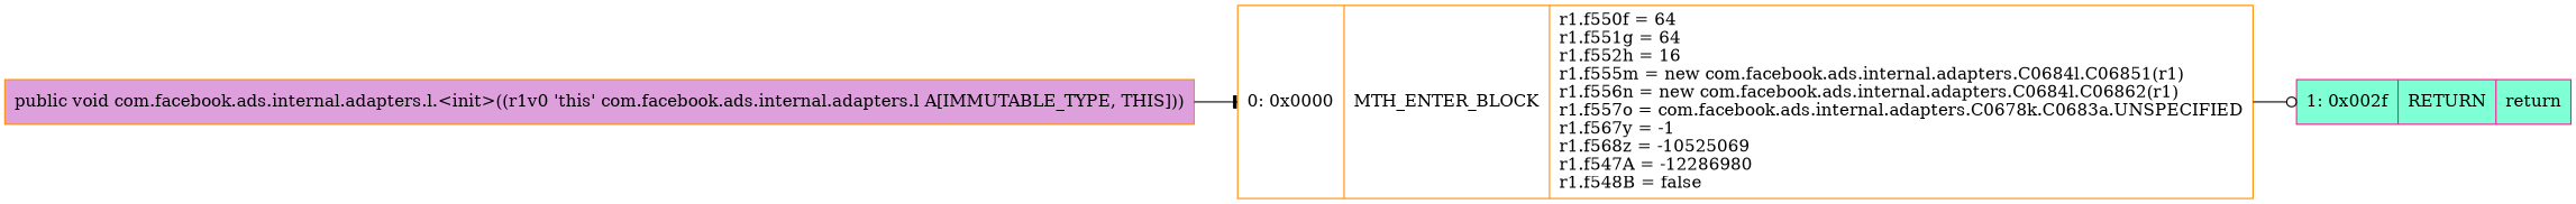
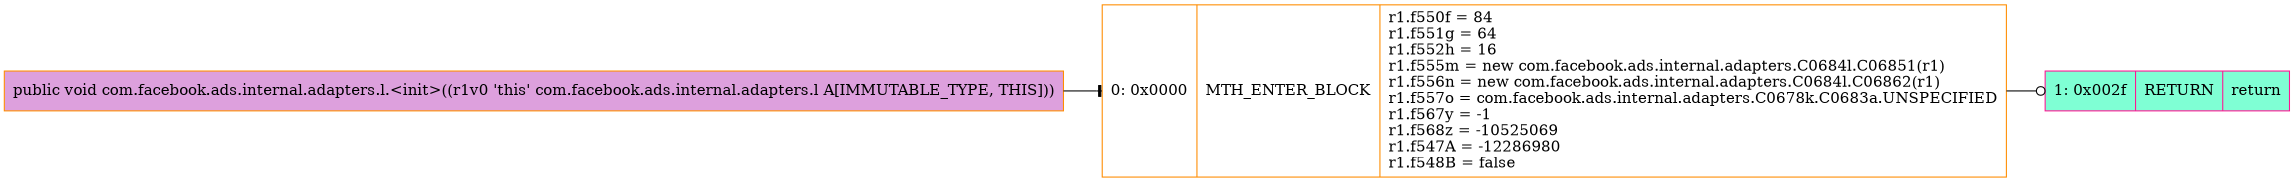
  digraph {
    rankdir=LR
    node [shape=record style=filled color=darkorange]
-   n1 [label="{0\:\ 0x0000|MTH_ENTER_BLOCK\l|r1.f550f = 64\lr1.f551g = 64\lr1.f552h = 16\lr1.f555m = new com.facebook.ads.internal.adapters.C0684l.C06851(r1)\lr1.f556n = new com.facebook.ads.internal.adapters.C0684l.C06862(r1)\lr1.f557o = com.facebook.ads.internal.adapters.C0678k.C0683a.UNSPECIFIED\lr1.f567y = \-1\lr1.f568z = \-10525069\lr1.f547A = \-12286980\lr1.f548B = false\l}" fillcolor=white]
+   n1 [label="{0\:\ 0x0000|MTH_ENTER_BLOCK\l|r1.f550f = 84\lr1.f551g = 64\lr1.f552h = 16\lr1.f555m = new com.facebook.ads.internal.adapters.C0684l.C06851(r1)\lr1.f556n = new com.facebook.ads.internal.adapters.C0684l.C06862(r1)\lr1.f557o = com.facebook.ads.internal.adapters.C0678k.C0683a.UNSPECIFIED\lr1.f567y = \-1\lr1.f568z = \-10525069\lr1.f547A = \-12286980\lr1.f548B = false\l}" fillcolor=white]
    n2 [label="{1\:\ 0x002f|RETURN\l|return\l}" fillcolor=aquamarine color=deeppink]
    n3 [label="{public void com.facebook.ads.internal.adapters.l.\<init\>((r1v0 'this' com.facebook.ads.internal.adapters.l A[IMMUTABLE_TYPE, THIS])) }" fillcolor=plum]
    n1 -> n2 [arrowhead=odot]
    n3 -> n1 [arrowhead=tee]
  }
